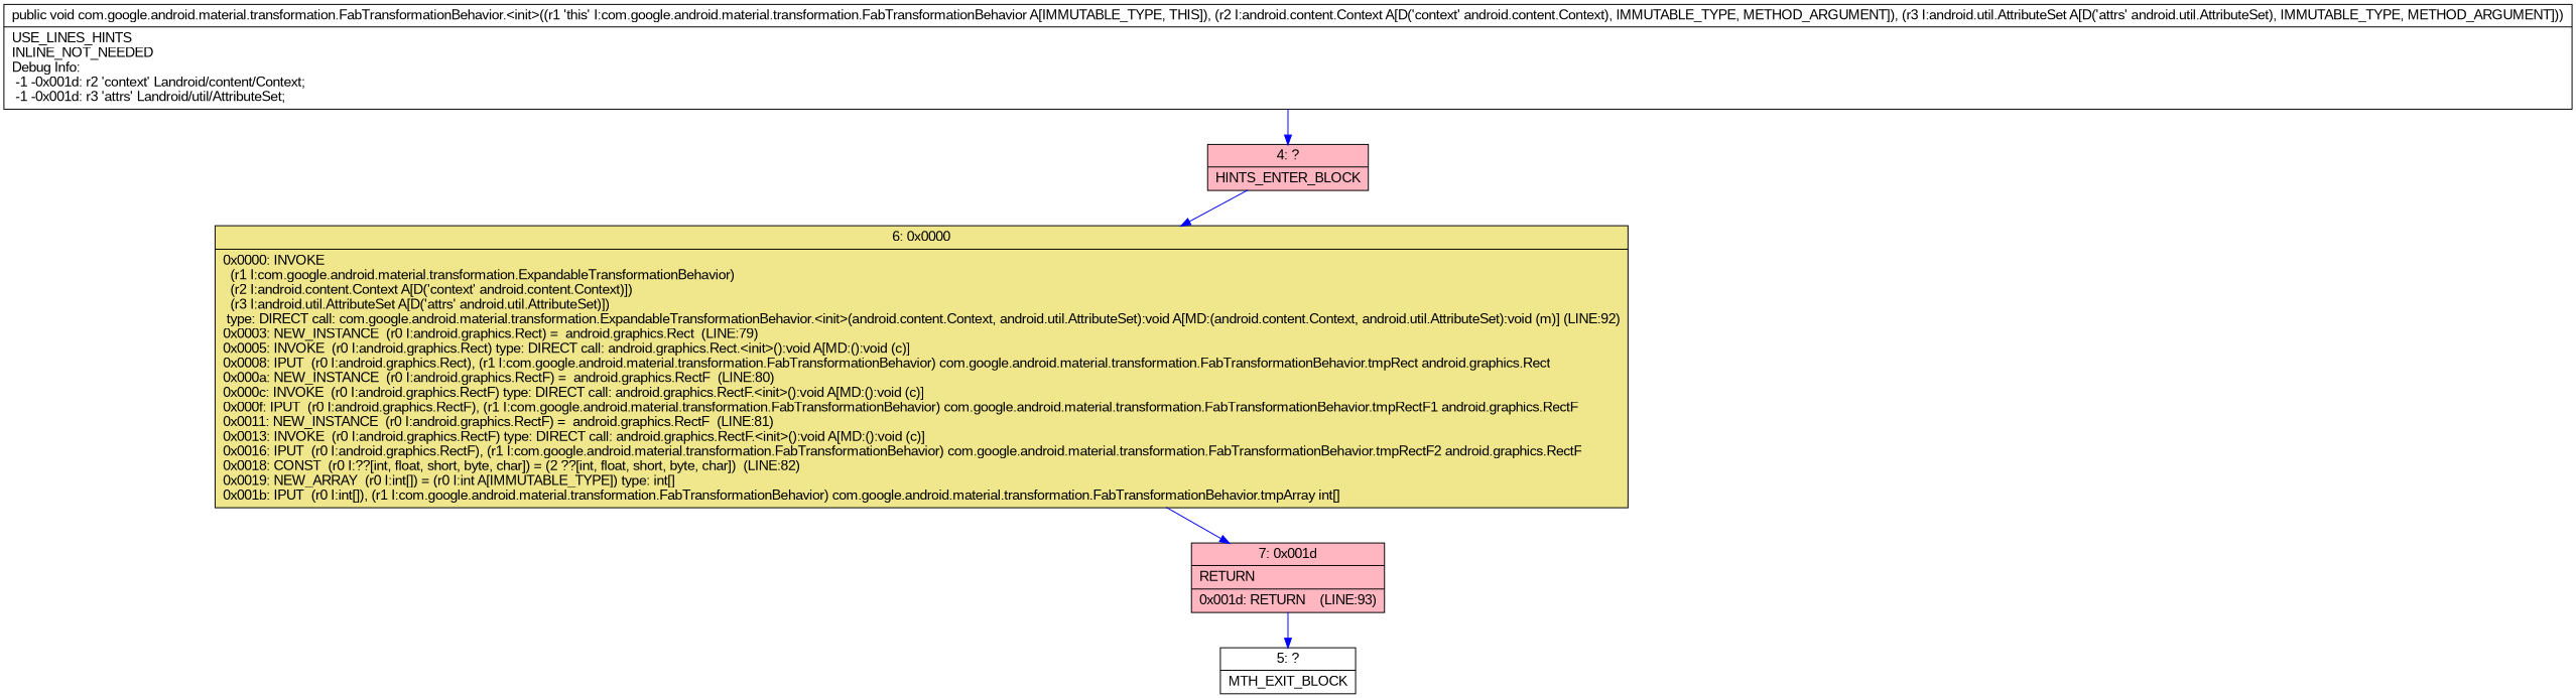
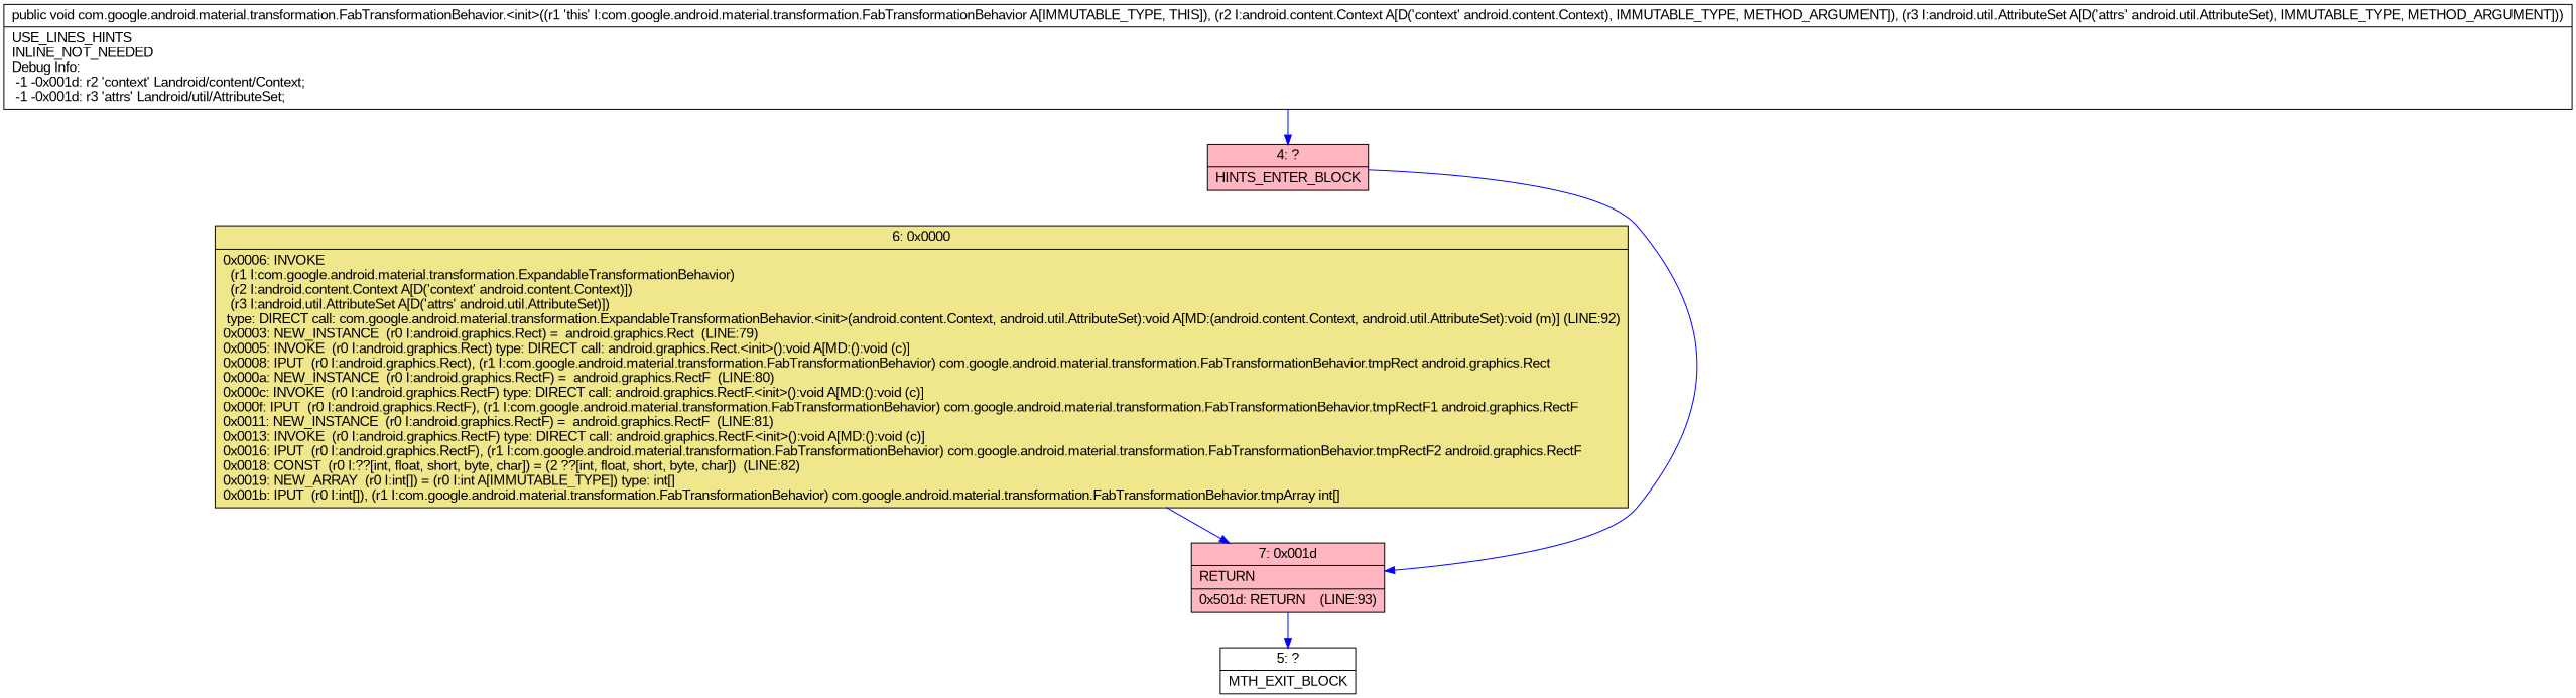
  digraph {
    fontname="Liberation Sans"
    node [fillcolor=lightpink fontname="Liberation Sans" shape=record style=filled]
    edge [color=blue fontname="Liberation Sans"]
    n1 [label="{4\:\ ?|HINTS_ENTER_BLOCK\l}"]
-   n2 [fillcolor=khaki label="{6\:\ 0x0000|0x0000: INVOKE  \l  (r1 I:com.google.android.material.transformation.ExpandableTransformationBehavior)\l  (r2 I:android.content.Context A[D('context' android.content.Context)])\l  (r3 I:android.util.AttributeSet A[D('attrs' android.util.AttributeSet)])\l type: DIRECT call: com.google.android.material.transformation.ExpandableTransformationBehavior.\<init\>(android.content.Context, android.util.AttributeSet):void A[MD:(android.content.Context, android.util.AttributeSet):void (m)] (LINE:92)\l0x0003: NEW_INSTANCE  (r0 I:android.graphics.Rect) =  android.graphics.Rect  (LINE:79)\l0x0005: INVOKE  (r0 I:android.graphics.Rect) type: DIRECT call: android.graphics.Rect.\<init\>():void A[MD:():void (c)]\l0x0008: IPUT  (r0 I:android.graphics.Rect), (r1 I:com.google.android.material.transformation.FabTransformationBehavior) com.google.android.material.transformation.FabTransformationBehavior.tmpRect android.graphics.Rect \l0x000a: NEW_INSTANCE  (r0 I:android.graphics.RectF) =  android.graphics.RectF  (LINE:80)\l0x000c: INVOKE  (r0 I:android.graphics.RectF) type: DIRECT call: android.graphics.RectF.\<init\>():void A[MD:():void (c)]\l0x000f: IPUT  (r0 I:android.graphics.RectF), (r1 I:com.google.android.material.transformation.FabTransformationBehavior) com.google.android.material.transformation.FabTransformationBehavior.tmpRectF1 android.graphics.RectF \l0x0011: NEW_INSTANCE  (r0 I:android.graphics.RectF) =  android.graphics.RectF  (LINE:81)\l0x0013: INVOKE  (r0 I:android.graphics.RectF) type: DIRECT call: android.graphics.RectF.\<init\>():void A[MD:():void (c)]\l0x0016: IPUT  (r0 I:android.graphics.RectF), (r1 I:com.google.android.material.transformation.FabTransformationBehavior) com.google.android.material.transformation.FabTransformationBehavior.tmpRectF2 android.graphics.RectF \l0x0018: CONST  (r0 I:??[int, float, short, byte, char]) = (2 ??[int, float, short, byte, char])  (LINE:82)\l0x0019: NEW_ARRAY  (r0 I:int[]) = (r0 I:int A[IMMUTABLE_TYPE]) type: int[] \l0x001b: IPUT  (r0 I:int[]), (r1 I:com.google.android.material.transformation.FabTransformationBehavior) com.google.android.material.transformation.FabTransformationBehavior.tmpArray int[] \l}"]
-   n3 [label="{7\:\ 0x001d|RETURN\l|0x001d: RETURN    (LINE:93)\l}"]
+   n2 [fillcolor=khaki label="{6\:\ 0x0000|0x0006: INVOKE  \l  (r1 I:com.google.android.material.transformation.ExpandableTransformationBehavior)\l  (r2 I:android.content.Context A[D('context' android.content.Context)])\l  (r3 I:android.util.AttributeSet A[D('attrs' android.util.AttributeSet)])\l type: DIRECT call: com.google.android.material.transformation.ExpandableTransformationBehavior.\<init\>(android.content.Context, android.util.AttributeSet):void A[MD:(android.content.Context, android.util.AttributeSet):void (m)] (LINE:92)\l0x0003: NEW_INSTANCE  (r0 I:android.graphics.Rect) =  android.graphics.Rect  (LINE:79)\l0x0005: INVOKE  (r0 I:android.graphics.Rect) type: DIRECT call: android.graphics.Rect.\<init\>():void A[MD:():void (c)]\l0x0008: IPUT  (r0 I:android.graphics.Rect), (r1 I:com.google.android.material.transformation.FabTransformationBehavior) com.google.android.material.transformation.FabTransformationBehavior.tmpRect android.graphics.Rect \l0x000a: NEW_INSTANCE  (r0 I:android.graphics.RectF) =  android.graphics.RectF  (LINE:80)\l0x000c: INVOKE  (r0 I:android.graphics.RectF) type: DIRECT call: android.graphics.RectF.\<init\>():void A[MD:():void (c)]\l0x000f: IPUT  (r0 I:android.graphics.RectF), (r1 I:com.google.android.material.transformation.FabTransformationBehavior) com.google.android.material.transformation.FabTransformationBehavior.tmpRectF1 android.graphics.RectF \l0x0011: NEW_INSTANCE  (r0 I:android.graphics.RectF) =  android.graphics.RectF  (LINE:81)\l0x0013: INVOKE  (r0 I:android.graphics.RectF) type: DIRECT call: android.graphics.RectF.\<init\>():void A[MD:():void (c)]\l0x0016: IPUT  (r0 I:android.graphics.RectF), (r1 I:com.google.android.material.transformation.FabTransformationBehavior) com.google.android.material.transformation.FabTransformationBehavior.tmpRectF2 android.graphics.RectF \l0x0018: CONST  (r0 I:??[int, float, short, byte, char]) = (2 ??[int, float, short, byte, char])  (LINE:82)\l0x0019: NEW_ARRAY  (r0 I:int[]) = (r0 I:int A[IMMUTABLE_TYPE]) type: int[] \l0x001b: IPUT  (r0 I:int[]), (r1 I:com.google.android.material.transformation.FabTransformationBehavior) com.google.android.material.transformation.FabTransformationBehavior.tmpArray int[] \l}"]
+   n3 [label="{7\:\ 0x001d|RETURN\l|0x501d: RETURN    (LINE:93)\l}"]
    n4 [fillcolor=white label="{5\:\ ?|MTH_EXIT_BLOCK\l}"]
    n5 [fillcolor=white label="{public void com.google.android.material.transformation.FabTransformationBehavior.\<init\>((r1 'this' I:com.google.android.material.transformation.FabTransformationBehavior A[IMMUTABLE_TYPE, THIS]), (r2 I:android.content.Context A[D('context' android.content.Context), IMMUTABLE_TYPE, METHOD_ARGUMENT]), (r3 I:android.util.AttributeSet A[D('attrs' android.util.AttributeSet), IMMUTABLE_TYPE, METHOD_ARGUMENT]))  | USE_LINES_HINTS\lINLINE_NOT_NEEDED\lDebug Info:\l  \-1 \-0x001d: r2 'context' Landroid\/content\/Context;\l  \-1 \-0x001d: r3 'attrs' Landroid\/util\/AttributeSet;\l}"]
-   n1 -> n2
+   n1 -> n3
    n2 -> n3
    n3 -> n4
    n5 -> n1
  }
